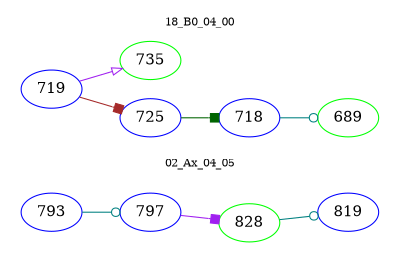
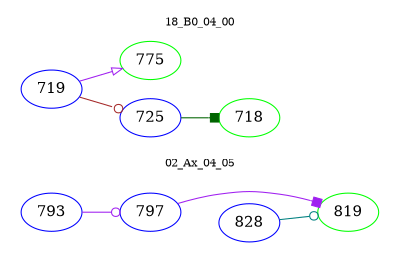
  digraph {
    fontname="DejaVu Serif"
    rankdir=LR
    node [color=blue fontname="DejaVu Serif"]
    edge [arrowhead=odot color=purple fontname="DejaVu Serif"]
    n1 [label=793]
    n2 [label=797]
-   n3 [color=green label=828]
-   n4 [label=819]
+   n3 [label=828]
+   n4 [color=green label=819]
    n5 [label=719]
    n6 [label=725]
-   n7 [color=green label=735]
-   n8 [label=718]
-   n9 [color=green label=689]
+   n7 [color=green label=775]
+   n8 [color=green label=718]
    subgraph cluster_1 {
      color=white
      fontsize=10
      label="02_Ax_04_05"
      n1
      n2
      n3
      n4
    }
    subgraph cluster_2 {
      color=white
      fontsize=10
      label="18_B0_04_00"
      n5
      n6
      n7
      n8
-     n9
    }
-   n1 -> n2 [color=teal]
-   n2 -> n3 [arrowhead=box]
+   n1 -> n2
+   n2 -> n4 [arrowhead=box]
    n3 -> n4 [color=teal]
-   n5 -> n6 [arrowhead=box color=brown]
+   n5 -> n6 [color=brown]
    n5 -> n7 [arrowhead=onormal]
    n6 -> n8 [arrowhead=box color=darkgreen]
-   n8 -> n9 [color=teal]
  }
